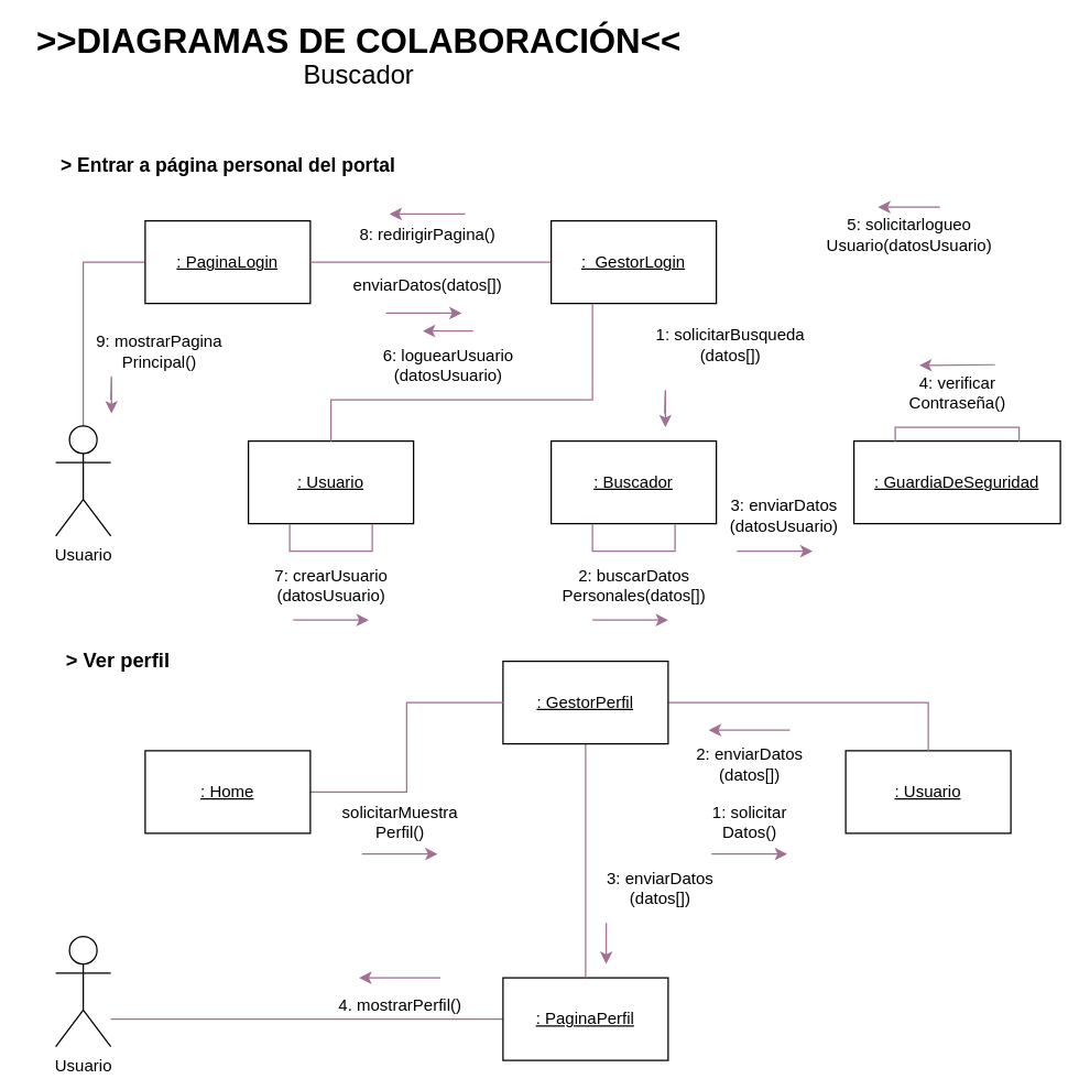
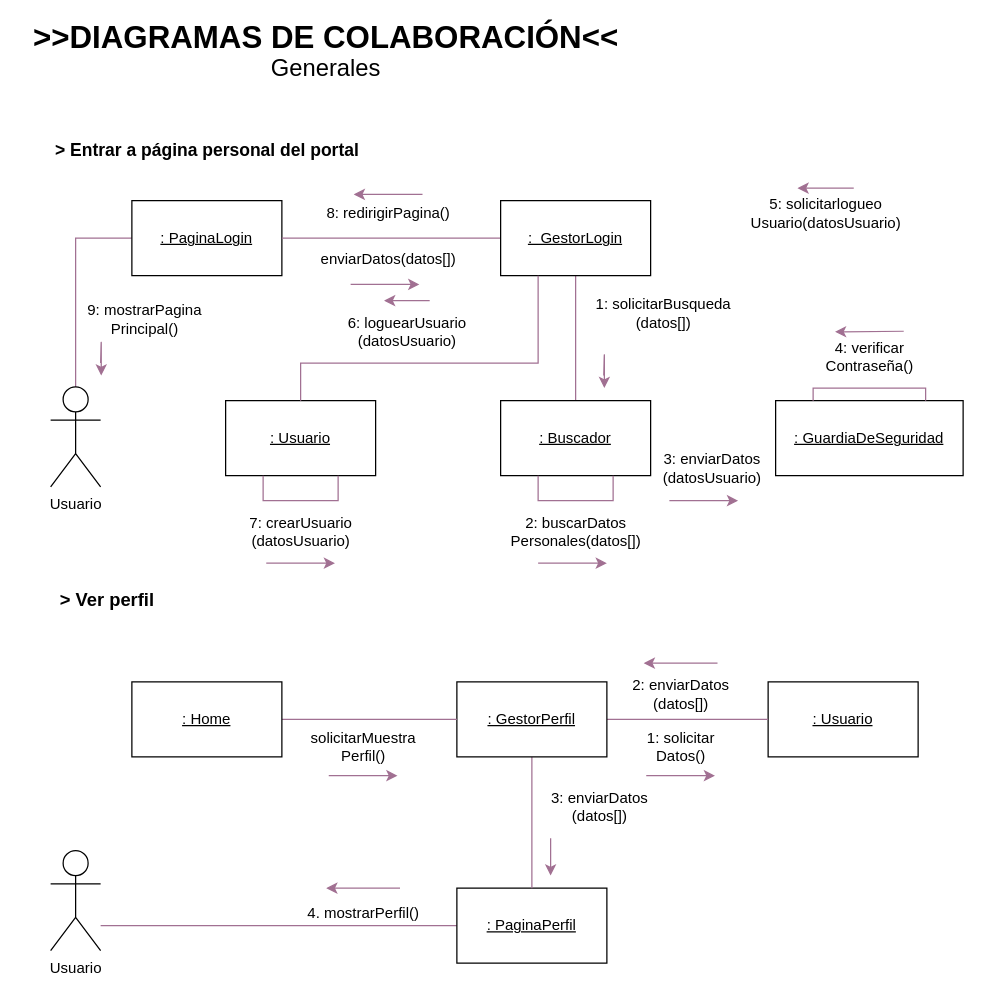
  <mxCell id="0" />
  <mxCell id="1" parent="0" />
- <mxCell id="2" value="&lt;span style=&quot;font-weight: bold ; font-size: 25px&quot;&gt;&amp;gt;&amp;gt;DIAGRAMAS DE COLABORACIÓN&amp;lt;&amp;lt;&lt;/span&gt;&lt;br&gt;&lt;span style=&quot;font-size: 19px&quot;&gt;Buscador&lt;/span&gt;" style="text;html=1;align=center;verticalAlign=middle;resizable=0;points=[];autosize=1;" vertex="1" parent="1"><mxGeometry x="20" y="20" width="480" height="40" as="geometry" /></mxCell>
+ <mxCell id="2" value="&lt;span style=&quot;font-weight: bold ; font-size: 25px&quot;&gt;&amp;gt;&amp;gt;DIAGRAMAS DE COLABORACIÓN&amp;lt;&amp;lt;&lt;/span&gt;&lt;br&gt;&lt;span style=&quot;font-size: 19px&quot;&gt;Generales&lt;/span&gt;" style="text;html=1;align=center;verticalAlign=middle;resizable=0;points=[];autosize=1;" vertex="1" parent="1"><mxGeometry x="20" y="20" width="480" height="40" as="geometry" /></mxCell>
  <mxCell id="3" style="edgeStyle=orthogonalEdgeStyle;rounded=0;orthogonalLoop=1;jettySize=auto;html=1;entryX=0.5;entryY=0;entryDx=0;entryDy=0;entryPerimeter=0;startArrow=none;startFill=0;endArrow=none;endFill=0;strokeColor=#A17092;" edge="1" parent="1" source="4" target="51"><mxGeometry relative="1" as="geometry" /></mxCell>
  <mxCell id="4" value="&lt;u&gt;: PaginaLogin&lt;/u&gt;" style="rounded=0;whiteSpace=wrap;html=1;" vertex="1" parent="1"><mxGeometry x="105" y="160" width="120" height="60" as="geometry" /></mxCell>
  <mxCell id="5" value="&lt;font style=&quot;font-size: 14px&quot;&gt;&lt;b&gt;&amp;gt;&amp;nbsp;&lt;span id=&quot;docs-internal-guid-b96fc478-7fff-5bb9-021b-c51217395850&quot;&gt;&lt;span style=&quot;font-family: &amp;#34;quicksand&amp;#34; , sans-serif ; background-color: transparent ; vertical-align: baseline&quot;&gt;Entrar a página personal del portal&lt;/span&gt;&lt;/span&gt;&lt;/b&gt;&lt;/font&gt;" style="text;html=1;align=center;verticalAlign=middle;resizable=0;points=[];autosize=1;" vertex="1" parent="1"><mxGeometry x="35" y="110" width="260" height="20" as="geometry" /></mxCell>
  <mxCell id="6" value="" style="endArrow=none;html=1;strokeColor=#A17092;exitX=1;exitY=0.5;exitDx=0;exitDy=0;edgeStyle=orthogonalEdgeStyle;startArrow=none;startFill=0;endFill=0;" edge="1" parent="1" source="4"><mxGeometry width="50" height="50" relative="1" as="geometry"><mxPoint x="330" y="150" as="sourcePoint" /><mxPoint x="400" y="190" as="targetPoint" /></mxGeometry></mxCell>
+ <mxCell id="7" value="" style="edgeStyle=orthogonalEdgeStyle;rounded=0;orthogonalLoop=1;jettySize=auto;html=1;strokeColor=#A17092;endArrow=none;endFill=0;" edge="1" parent="1" source="8" target="11"><mxGeometry relative="1" as="geometry" /></mxCell>
  <mxCell id="8" value="&lt;u&gt;:&amp;nbsp; GestorLogin&lt;/u&gt;" style="rounded=0;whiteSpace=wrap;html=1;" vertex="1" parent="1"><mxGeometry x="400" y="160" width="120" height="60" as="geometry" /></mxCell>
  <mxCell id="9" value="&lt;u&gt;: Usuario&lt;/u&gt;" style="rounded=0;whiteSpace=wrap;html=1;" vertex="1" parent="1"><mxGeometry x="180" y="320" width="120" height="60" as="geometry" /></mxCell>
  <mxCell id="10" value="" style="edgeStyle=orthogonalEdgeStyle;rounded=0;orthogonalLoop=1;jettySize=auto;html=1;startArrow=none;startFill=0;endArrow=none;endFill=0;strokeColor=#A17092;exitX=0.25;exitY=1;exitDx=0;exitDy=0;" edge="1" parent="1" source="8" target="9"><mxGeometry relative="1" as="geometry"><Array as="points"><mxPoint x="430" y="290" /><mxPoint x="240" y="290" /></Array></mxGeometry></mxCell>
  <mxCell id="11" value="&lt;u&gt;: Buscador&lt;/u&gt;" style="rounded=0;whiteSpace=wrap;html=1;" vertex="1" parent="1"><mxGeometry x="400" y="320" width="120" height="60" as="geometry" /></mxCell>
  <mxCell id="12" value="&lt;u&gt;: GuardiaDeSeguridad&lt;/u&gt;" style="rounded=0;whiteSpace=wrap;html=1;" vertex="1" parent="1"><mxGeometry x="620" y="320" width="150" height="60" as="geometry" /></mxCell>
  <mxCell id="13" value="enviarDatos(datos[])" style="text;html=1;align=center;verticalAlign=middle;resizable=0;points=[];autosize=1;" vertex="1" parent="1"><mxGeometry x="250" y="197" width="120" height="20" as="geometry" /></mxCell>
  <mxCell id="14" value="1: solicitarBusqueda&lt;br&gt;(datos[])" style="text;html=1;align=center;verticalAlign=middle;resizable=0;points=[];autosize=1;" vertex="1" parent="1"><mxGeometry x="470" y="235" width="120" height="30" as="geometry" /></mxCell>
  <mxCell id="15" style="edgeStyle=orthogonalEdgeStyle;rounded=0;orthogonalLoop=1;jettySize=auto;html=1;entryX=0.25;entryY=1;entryDx=0;entryDy=0;startArrow=none;startFill=0;endArrow=none;endFill=0;strokeColor=#A17092;exitX=0.75;exitY=1;exitDx=0;exitDy=0;" edge="1" parent="1" source="11" target="11"><mxGeometry relative="1" as="geometry"><Array as="points"><mxPoint x="490" y="400" /><mxPoint x="430" y="400" /></Array></mxGeometry></mxCell>
  <mxCell id="16" value="2: buscarDatos&lt;br&gt;Personales(datos[])" style="text;html=1;align=center;verticalAlign=middle;resizable=0;points=[];autosize=1;" vertex="1" parent="1"><mxGeometry x="400" y="410" width="120" height="30" as="geometry" /></mxCell>
  <mxCell id="17" value="3: enviarDatos&lt;br&gt;(datosUsuario)" style="text;html=1;align=center;verticalAlign=middle;resizable=0;points=[];autosize=1;" vertex="1" parent="1"><mxGeometry x="524" y="359" width="90" height="30" as="geometry" /></mxCell>
  <mxCell id="18" value="4: verificar&lt;br&gt;Contraseña()" style="text;html=1;align=center;verticalAlign=middle;resizable=0;points=[];autosize=1;" vertex="1" parent="1"><mxGeometry x="650" y="270" width="90" height="30" as="geometry" /></mxCell>
  <mxCell id="19" style="edgeStyle=orthogonalEdgeStyle;rounded=0;orthogonalLoop=1;jettySize=auto;html=1;startArrow=none;startFill=0;endArrow=none;endFill=0;strokeColor=#A17092;" edge="1" parent="1" source="12" target="12"><mxGeometry relative="1" as="geometry"><mxPoint x="750" y="310" as="targetPoint" /><Array as="points"><mxPoint x="650" y="310" /></Array></mxGeometry></mxCell>
  <mxCell id="20" value="5: solicitarlogueo&lt;br&gt;Usuario(datosUsuario)" style="text;html=1;align=center;verticalAlign=middle;resizable=0;points=[];autosize=1;" vertex="1" parent="1"><mxGeometry x="590" y="155" width="140" height="30" as="geometry" /></mxCell>
  <mxCell id="21" value="8: redirigirPagina()" style="text;html=1;align=center;verticalAlign=middle;resizable=0;points=[];autosize=1;" vertex="1" parent="1"><mxGeometry x="255" y="160" width="110" height="20" as="geometry" /></mxCell>
  <mxCell id="22" value="6: loguearUsuario&lt;br&gt;(datosUsuario)" style="text;html=1;align=center;verticalAlign=middle;resizable=0;points=[];autosize=1;" vertex="1" parent="1"><mxGeometry x="270" y="250" width="110" height="30" as="geometry" /></mxCell>
  <mxCell id="23" style="edgeStyle=orthogonalEdgeStyle;rounded=0;orthogonalLoop=1;jettySize=auto;html=1;entryX=0.75;entryY=1;entryDx=0;entryDy=0;startArrow=none;startFill=0;endArrow=none;endFill=0;strokeColor=#A17092;" edge="1" parent="1" source="9" target="9"><mxGeometry relative="1" as="geometry"><Array as="points"><mxPoint x="210" y="400" /><mxPoint x="270" y="400" /></Array></mxGeometry></mxCell>
  <mxCell id="24" value="7: crearUsuario&lt;br&gt;(datosUsuario)" style="text;html=1;align=center;verticalAlign=middle;resizable=0;points=[];autosize=1;" vertex="1" parent="1"><mxGeometry x="190" y="410" width="100" height="30" as="geometry" /></mxCell>
  <mxCell id="25" value="&lt;span style=&quot;font-family: &amp;#34;quicksand&amp;#34; , sans-serif ; font-size: 14.667px&quot;&gt;&lt;b&gt;&amp;gt; Ver perfil&lt;/b&gt;&lt;/span&gt;" style="text;html=1;align=center;verticalAlign=middle;resizable=0;points=[];autosize=1;" vertex="1" parent="1"><mxGeometry x="40" y="470" width="90" height="20" as="geometry" /></mxCell>
  <mxCell id="26" style="edgeStyle=orthogonalEdgeStyle;rounded=0;orthogonalLoop=1;jettySize=auto;html=1;startArrow=none;startFill=0;endArrow=none;endFill=0;strokeColor=#A17092;" edge="1" parent="1" source="27" target="52"><mxGeometry relative="1" as="geometry"><Array as="points"><mxPoint x="140" y="740" /><mxPoint x="140" y="740" /></Array></mxGeometry></mxCell>
  <mxCell id="27" value="&lt;u&gt;: PaginaPerfil&lt;/u&gt;" style="rounded=0;whiteSpace=wrap;html=1;" vertex="1" parent="1"><mxGeometry x="365" y="710" width="120" height="60" as="geometry" /></mxCell>
  <mxCell id="28" value="&lt;u&gt;: Usuario&lt;/u&gt;" style="rounded=0;whiteSpace=wrap;html=1;" vertex="1" parent="1"><mxGeometry x="614" y="545" width="120" height="60" as="geometry" /></mxCell>
  <mxCell id="29" style="edgeStyle=orthogonalEdgeStyle;rounded=0;orthogonalLoop=1;jettySize=auto;html=1;startArrow=none;startFill=0;endArrow=none;endFill=0;strokeColor=#A17092;" edge="1" parent="1" source="31" target="28"><mxGeometry relative="1" as="geometry" /></mxCell>
  <mxCell id="30" value="" style="edgeStyle=orthogonalEdgeStyle;rounded=0;orthogonalLoop=1;jettySize=auto;html=1;startArrow=none;startFill=0;endArrow=none;endFill=0;strokeColor=#A17092;" edge="1" parent="1" source="31" target="27"><mxGeometry relative="1" as="geometry" /></mxCell>
- <mxCell id="31" value="&lt;u&gt;: GestorPerfil&lt;/u&gt;" style="rounded=0;whiteSpace=wrap;html=1;" vertex="1" parent="1"><mxGeometry x="365" y="480" width="120" height="60" as="geometry" /></mxCell>
+ <mxCell id="31" value="&lt;u&gt;: GestorPerfil&lt;/u&gt;" style="rounded=0;whiteSpace=wrap;html=1;" vertex="1" parent="1"><mxGeometry x="365" y="545" width="120" height="60" as="geometry" /></mxCell>
  <mxCell id="32" style="edgeStyle=orthogonalEdgeStyle;rounded=0;orthogonalLoop=1;jettySize=auto;html=1;entryX=0;entryY=0.5;entryDx=0;entryDy=0;startArrow=none;startFill=0;endArrow=none;endFill=0;strokeColor=#A17092;" edge="1" parent="1" source="33" target="31"><mxGeometry relative="1" as="geometry" /></mxCell>
  <mxCell id="33" value="&lt;u&gt;: Home&lt;/u&gt;" style="rounded=0;whiteSpace=wrap;html=1;" vertex="1" parent="1"><mxGeometry x="105" y="545" width="120" height="60" as="geometry" /></mxCell>
  <mxCell id="34" value="" style="endArrow=classic;html=1;strokeColor=#A17092;" edge="1" parent="1"><mxGeometry width="50" height="50" relative="1" as="geometry"><mxPoint x="280" y="227" as="sourcePoint" /><mxPoint x="335" y="227" as="targetPoint" /></mxGeometry></mxCell>
  <mxCell id="35" value="" style="endArrow=classic;html=1;strokeColor=#A17092;" edge="1" parent="1"><mxGeometry width="50" height="50" relative="1" as="geometry"><mxPoint x="482.5" y="300" as="sourcePoint" /><mxPoint x="483" y="310" as="targetPoint" /><Array as="points"><mxPoint x="483" y="280" /><mxPoint x="483" y="290" /></Array></mxGeometry></mxCell>
  <mxCell id="36" value="" style="endArrow=classic;html=1;strokeColor=#A17092;" edge="1" parent="1"><mxGeometry width="50" height="50" relative="1" as="geometry"><mxPoint x="430" y="450" as="sourcePoint" /><mxPoint x="485" y="450" as="targetPoint" /></mxGeometry></mxCell>
  <mxCell id="37" value="" style="endArrow=classic;html=1;strokeColor=#A17092;" edge="1" parent="1"><mxGeometry width="50" height="50" relative="1" as="geometry"><mxPoint x="535" y="400" as="sourcePoint" /><mxPoint x="590" y="400" as="targetPoint" /></mxGeometry></mxCell>
  <mxCell id="38" value="" style="endArrow=classic;html=1;strokeColor=#A17092;" edge="1" parent="1"><mxGeometry width="50" height="50" relative="1" as="geometry"><mxPoint x="722.5" y="264.5" as="sourcePoint" /><mxPoint x="667.5" y="265" as="targetPoint" /></mxGeometry></mxCell>
  <mxCell id="39" value="" style="endArrow=classic;html=1;strokeColor=#A17092;" edge="1" parent="1"><mxGeometry width="50" height="50" relative="1" as="geometry"><mxPoint x="682.5" y="150" as="sourcePoint" /><mxPoint x="637.5" y="150" as="targetPoint" /></mxGeometry></mxCell>
  <mxCell id="40" value="" style="endArrow=classic;html=1;strokeColor=#A17092;" edge="1" parent="1"><mxGeometry width="50" height="50" relative="1" as="geometry"><mxPoint x="343.25" y="240" as="sourcePoint" /><mxPoint x="306.75" y="240" as="targetPoint" /></mxGeometry></mxCell>
  <mxCell id="41" value="" style="endArrow=classic;html=1;strokeColor=#A17092;" edge="1" parent="1"><mxGeometry width="50" height="50" relative="1" as="geometry"><mxPoint x="212.5" y="450" as="sourcePoint" /><mxPoint x="267.5" y="450" as="targetPoint" /></mxGeometry></mxCell>
  <mxCell id="42" value="" style="endArrow=classic;html=1;strokeColor=#A17092;" edge="1" parent="1"><mxGeometry width="50" height="50" relative="1" as="geometry"><mxPoint x="337.5" y="155" as="sourcePoint" /><mxPoint x="282.5" y="155" as="targetPoint" /></mxGeometry></mxCell>
  <mxCell id="43" value="solicitarMuestra&lt;br&gt;Perfil()" style="text;html=1;align=center;verticalAlign=middle;resizable=0;points=[];autosize=1;" vertex="1" parent="1"><mxGeometry x="240" y="582" width="100" height="30" as="geometry" /></mxCell>
  <mxCell id="44" value="1: solicitar&lt;br&gt;Datos()" style="text;html=1;align=center;verticalAlign=middle;resizable=0;points=[];autosize=1;" vertex="1" parent="1"><mxGeometry x="509" y="582" width="70" height="30" as="geometry" /></mxCell>
  <mxCell id="45" value="2: enviarDatos&lt;br&gt;(datos[])" style="text;html=1;align=center;verticalAlign=middle;resizable=0;points=[];autosize=1;" vertex="1" parent="1"><mxGeometry x="499" y="540" width="90" height="30" as="geometry" /></mxCell>
  <mxCell id="46" value="3: enviarDatos&lt;br&gt;(datos[])" style="text;html=1;align=center;verticalAlign=middle;resizable=0;points=[];autosize=1;" vertex="1" parent="1"><mxGeometry x="434" y="630" width="90" height="30" as="geometry" /></mxCell>
  <mxCell id="47" value="" style="endArrow=classic;html=1;strokeColor=#A17092;" edge="1" parent="1"><mxGeometry width="50" height="50" relative="1" as="geometry"><mxPoint x="262.5" y="620" as="sourcePoint" /><mxPoint x="317.5" y="620" as="targetPoint" /></mxGeometry></mxCell>
  <mxCell id="48" value="" style="endArrow=classic;html=1;strokeColor=#A17092;" edge="1" parent="1"><mxGeometry width="50" height="50" relative="1" as="geometry"><mxPoint x="516.5" y="620" as="sourcePoint" /><mxPoint x="571.5" y="620" as="targetPoint" /></mxGeometry></mxCell>
  <mxCell id="49" value="" style="endArrow=classic;html=1;strokeColor=#A17092;" edge="1" parent="1"><mxGeometry width="50" height="50" relative="1" as="geometry"><mxPoint x="573.5" y="530" as="sourcePoint" /><mxPoint x="514.5" y="530" as="targetPoint" /></mxGeometry></mxCell>
  <mxCell id="50" value="" style="endArrow=classic;html=1;strokeColor=#A17092;" edge="1" parent="1"><mxGeometry width="50" height="50" relative="1" as="geometry"><mxPoint x="440" y="670" as="sourcePoint" /><mxPoint x="440" y="700" as="targetPoint" /></mxGeometry></mxCell>
  <mxCell id="51" value="Usuario" style="shape=umlActor;verticalLabelPosition=bottom;verticalAlign=top;html=1;outlineConnect=0;rounded=0;sketch=0;" vertex="1" parent="1"><mxGeometry x="40" y="309" width="40" height="80" as="geometry" /></mxCell>
  <mxCell id="52" value="Usuario" style="shape=umlActor;verticalLabelPosition=bottom;verticalAlign=top;html=1;outlineConnect=0;rounded=0;sketch=0;" vertex="1" parent="1"><mxGeometry x="40" y="680" width="40" height="80" as="geometry" /></mxCell>
  <mxCell id="53" value="4. mostrarPerfil()" style="text;html=1;align=center;verticalAlign=middle;resizable=0;points=[];autosize=1;" vertex="1" parent="1"><mxGeometry x="240" y="720" width="100" height="20" as="geometry" /></mxCell>
  <mxCell id="54" value="9: mostrarPagina&lt;br&gt;Principal()" style="text;html=1;align=center;verticalAlign=middle;resizable=0;points=[];autosize=1;" vertex="1" parent="1"><mxGeometry x="60" y="240" width="110" height="30" as="geometry" /></mxCell>
  <mxCell id="55" value="" style="endArrow=classic;html=1;strokeColor=#A17092;" edge="1" parent="1"><mxGeometry width="50" height="50" relative="1" as="geometry"><mxPoint x="80" y="290" as="sourcePoint" /><mxPoint x="80.5" y="300" as="targetPoint" /><Array as="points"><mxPoint x="80.5" y="270" /><mxPoint x="80.5" y="280" /></Array></mxGeometry></mxCell>
  <mxCell id="56" value="" style="endArrow=classic;html=1;strokeColor=#A17092;" edge="1" parent="1"><mxGeometry width="50" height="50" relative="1" as="geometry"><mxPoint x="319.5" y="710" as="sourcePoint" /><mxPoint x="260.5" y="710" as="targetPoint" /></mxGeometry></mxCell>
